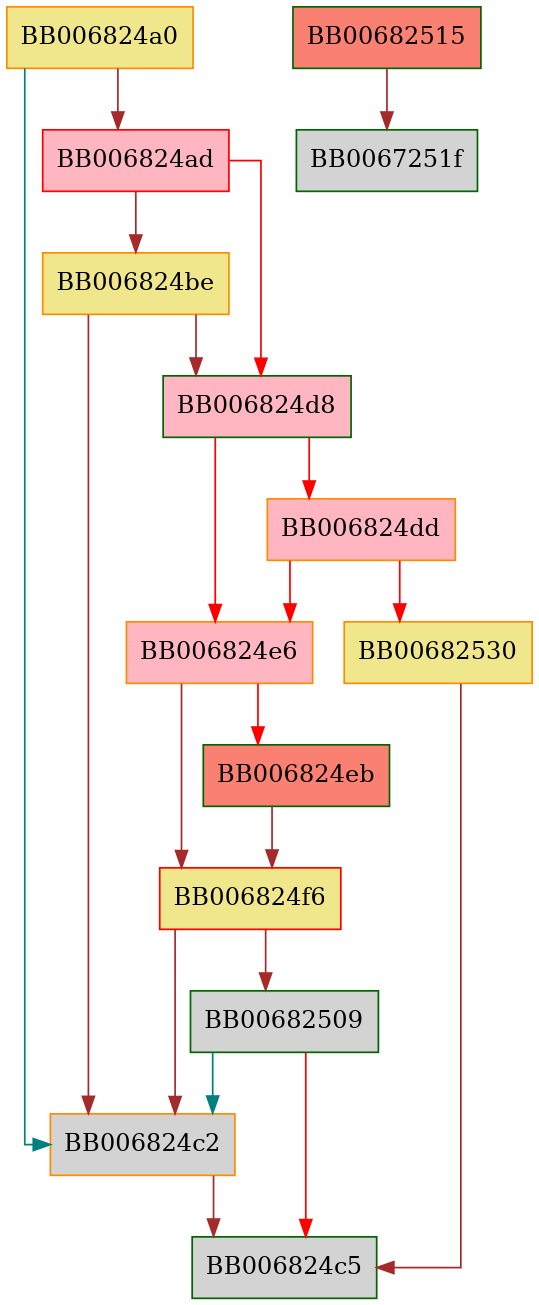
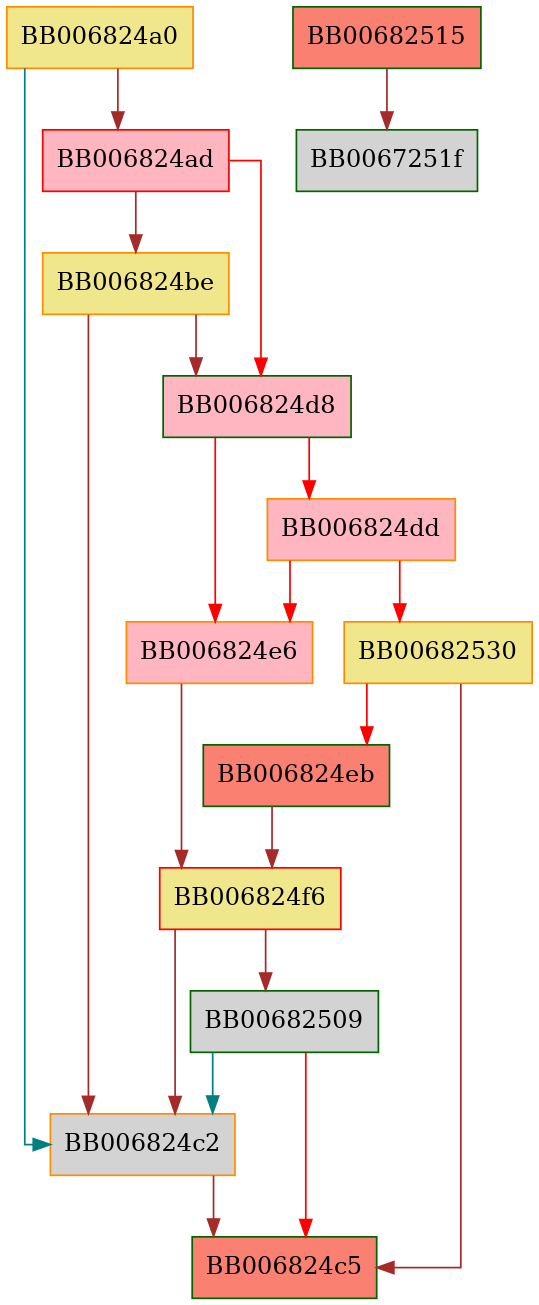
  digraph {
    splines=ortho
    node [color=darkorange fillcolor=khaki shape=box style=filled]
    edge [color=brown]
    BB006824a0
    BB006824c2 [fillcolor=lightgrey]
    BB006824ad [color=red fillcolor=lightpink]
-   BB006824c5 [color=darkgreen fillcolor=lightgrey]
+   BB006824c5 [color=darkgreen fillcolor=salmon]
    BB006824d8 [color=darkgreen fillcolor=lightpink]
    BB006824be
    BB006824e6 [fillcolor=lightpink]
    BB006824dd [fillcolor=lightpink]
    BB006824f6 [color=red]
    BB006824eb [color=darkgreen fillcolor=salmon]
    BB00682530
    BB00682509 [color=darkgreen fillcolor=lightgrey]
    BB00682515 [color=darkgreen fillcolor=salmon]
    n14 [color=darkgreen fillcolor=lightgrey label=BB0067251f]
    BB006824a0 -> BB006824c2 [color=teal]
    BB006824a0 -> BB006824ad
    BB006824c2 -> BB006824c5
    BB006824ad -> BB006824d8 [color=red]
    BB006824ad -> BB006824be
    BB006824d8 -> BB006824e6 [color=red]
    BB006824d8 -> BB006824dd [color=red]
    BB006824be -> BB006824c2
    BB006824be -> BB006824d8
    BB006824e6 -> BB006824f6
-   BB006824e6 -> BB006824eb [color=red]
+   BB00682530 -> BB006824eb [color=red]
    BB006824dd -> BB006824e6 [color=red]
    BB006824dd -> BB00682530 [color=red]
    BB006824f6 -> BB006824c2
    BB006824f6 -> BB00682509
    BB006824eb -> BB006824f6
    BB00682530 -> BB006824c5
    BB00682509 -> BB006824c2 [color=teal]
    BB00682509 -> BB006824c5 [color=red]
    BB00682515 -> n14
  }
